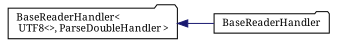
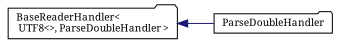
  digraph {
    rankdir=LR
    fontname="Noto Serif"
    node [color=black fillcolor=white fontname="Noto Serif" fontsize=10 shape=folder style=filled]
    n1 [height=0.2 label="BaseReaderHandler\<\l UTF8\<\>, ParseDoubleHandler \>" width=0.4]
-   n2 [height=0.2 label=BaseReaderHandler width=0.4]
+   n2 [height=0.2 label=ParseDoubleHandler width=0.4]
    n1 -> n2 [color=midnightblue dir=back fontname="Noto Serif" fontsize=10 labelfontname=Helvetica labelfontsize=10 style=solid]
  }
